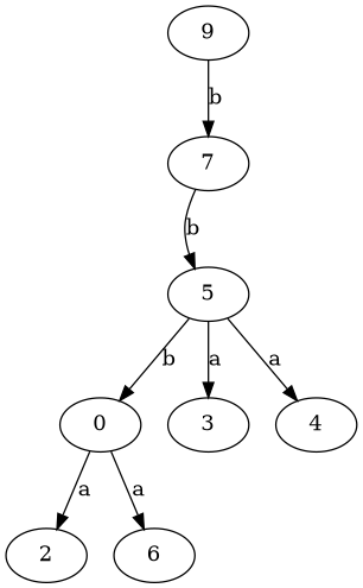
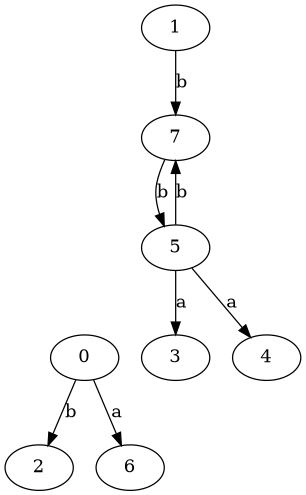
  strict digraph {
    7
    5
    0
    2
    6
    3
    4
-   1 [label=9]
+   1
    7 -> 5 [label=b]
-   5 -> 0 [label=b]
+   5 -> 7 [label=b]
    5 -> 3 [label=a]
    5 -> 4 [label=a]
-   0 -> 2 [label=a]
+   0 -> 2 [label=b]
    0 -> 6 [label=a]
    1 -> 7 [label=b]
  }
